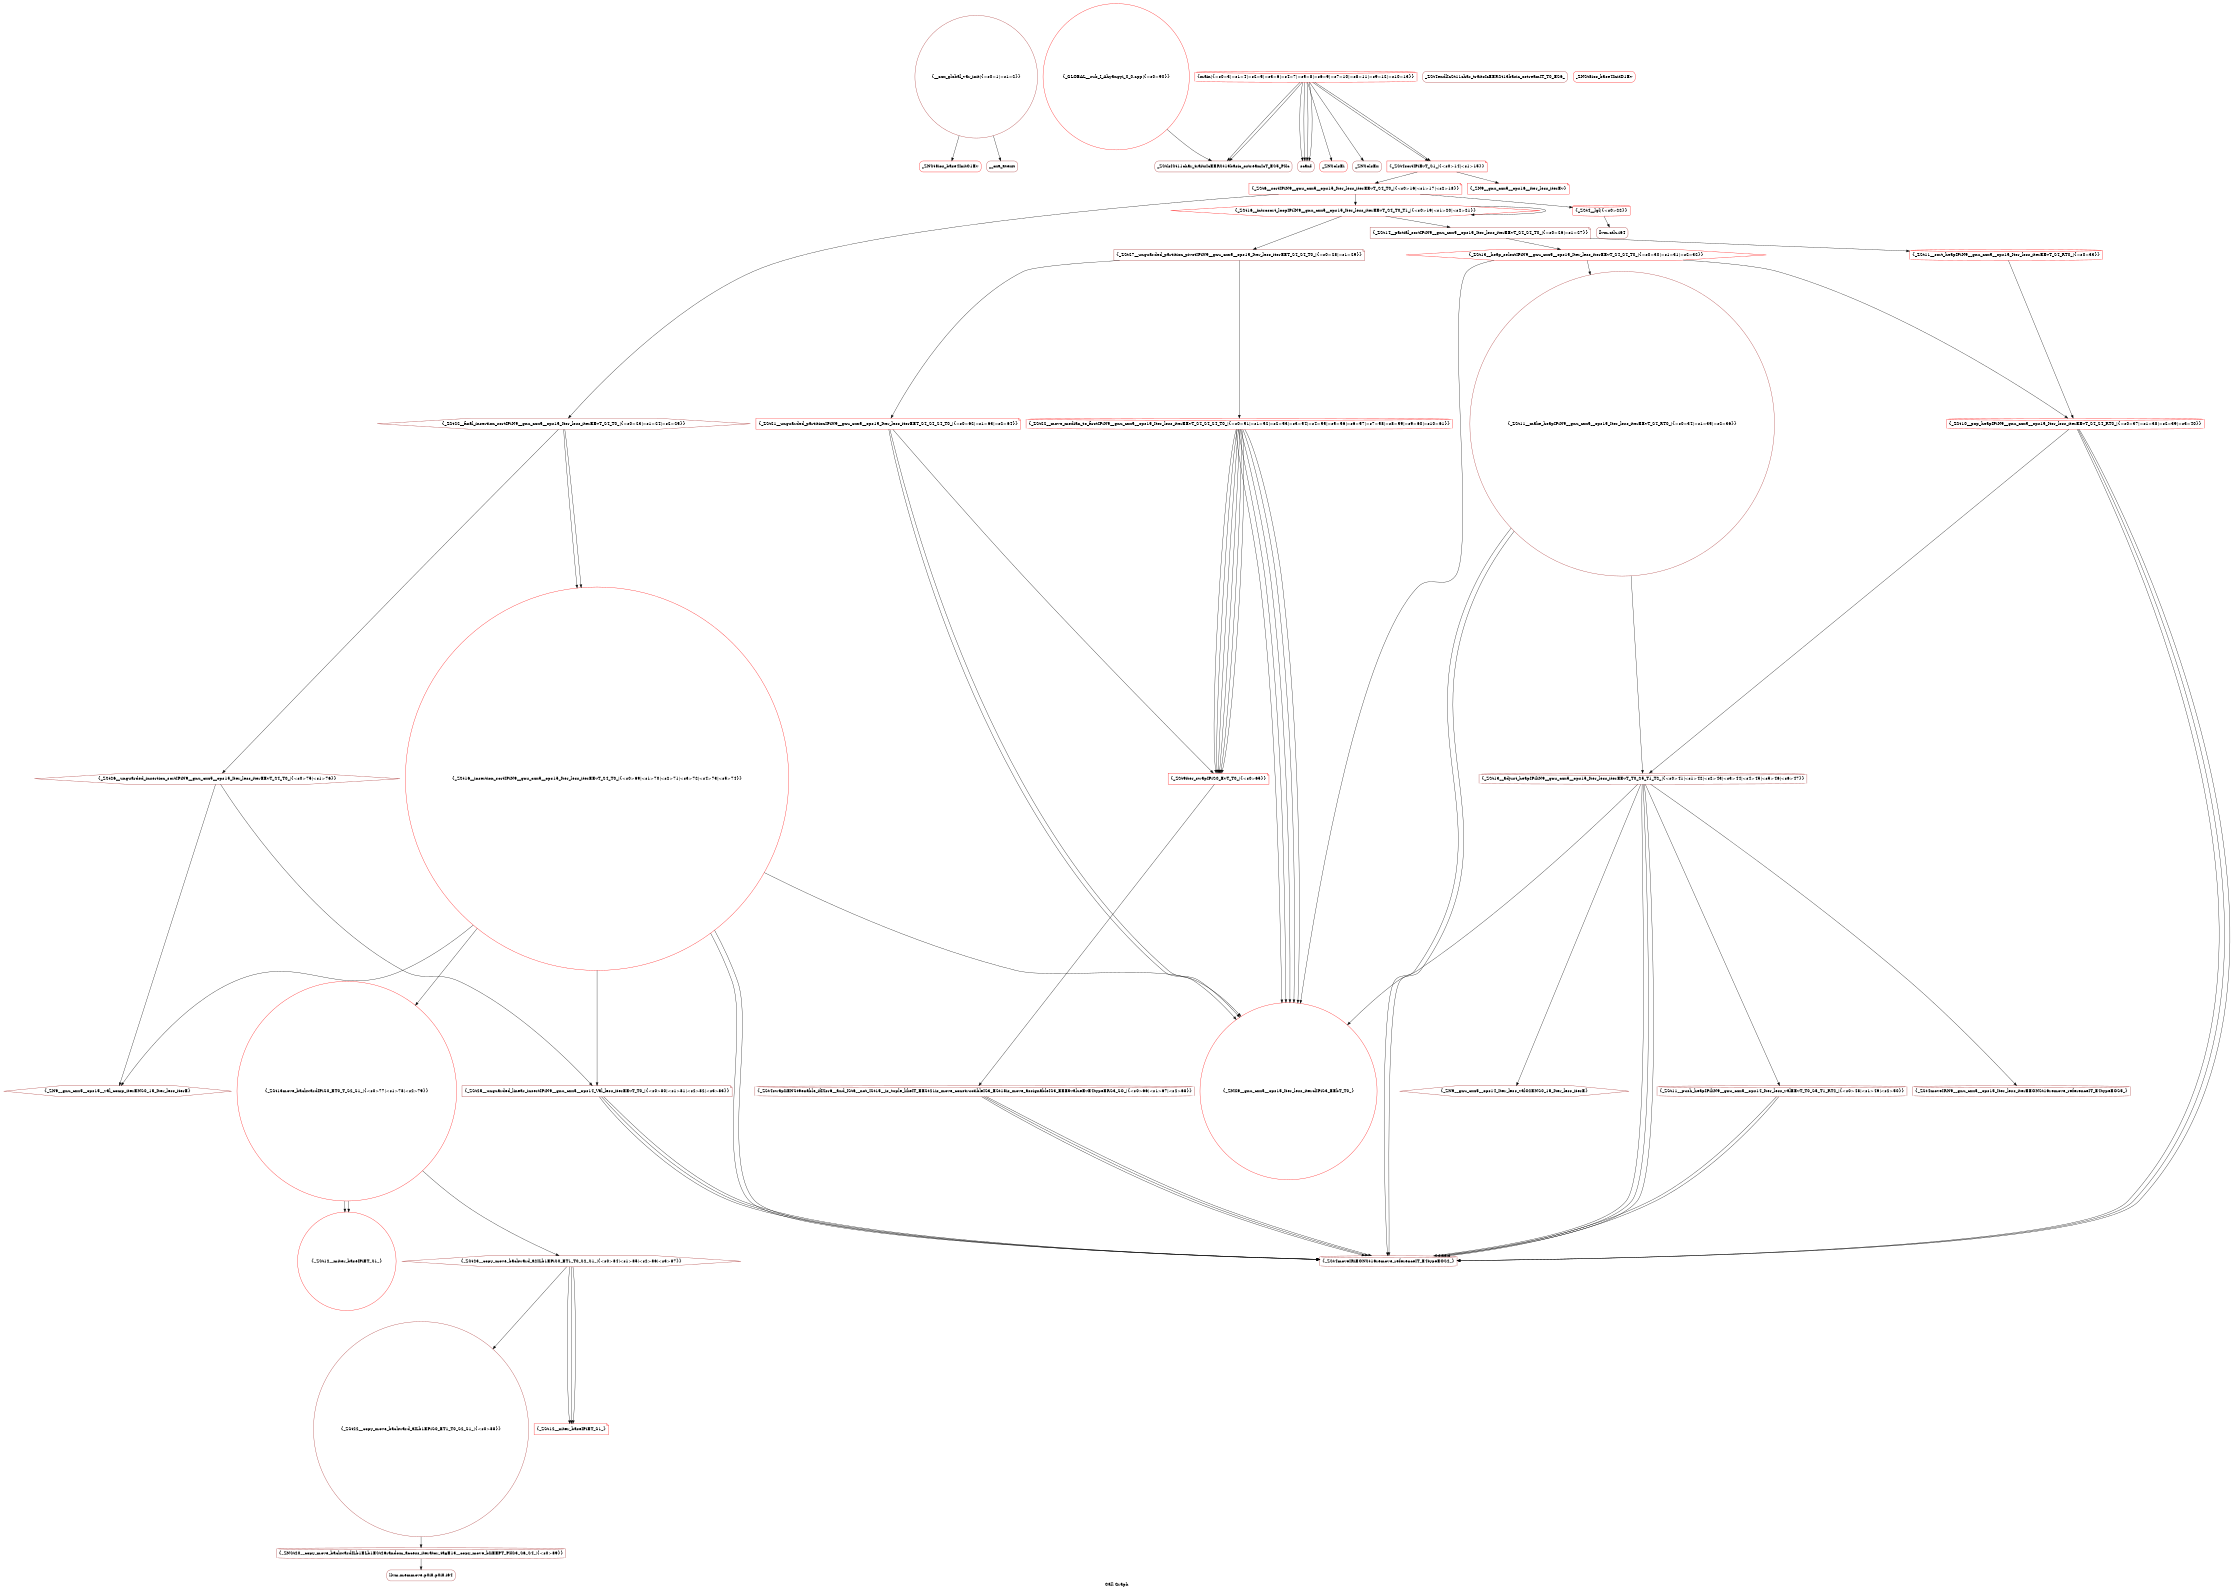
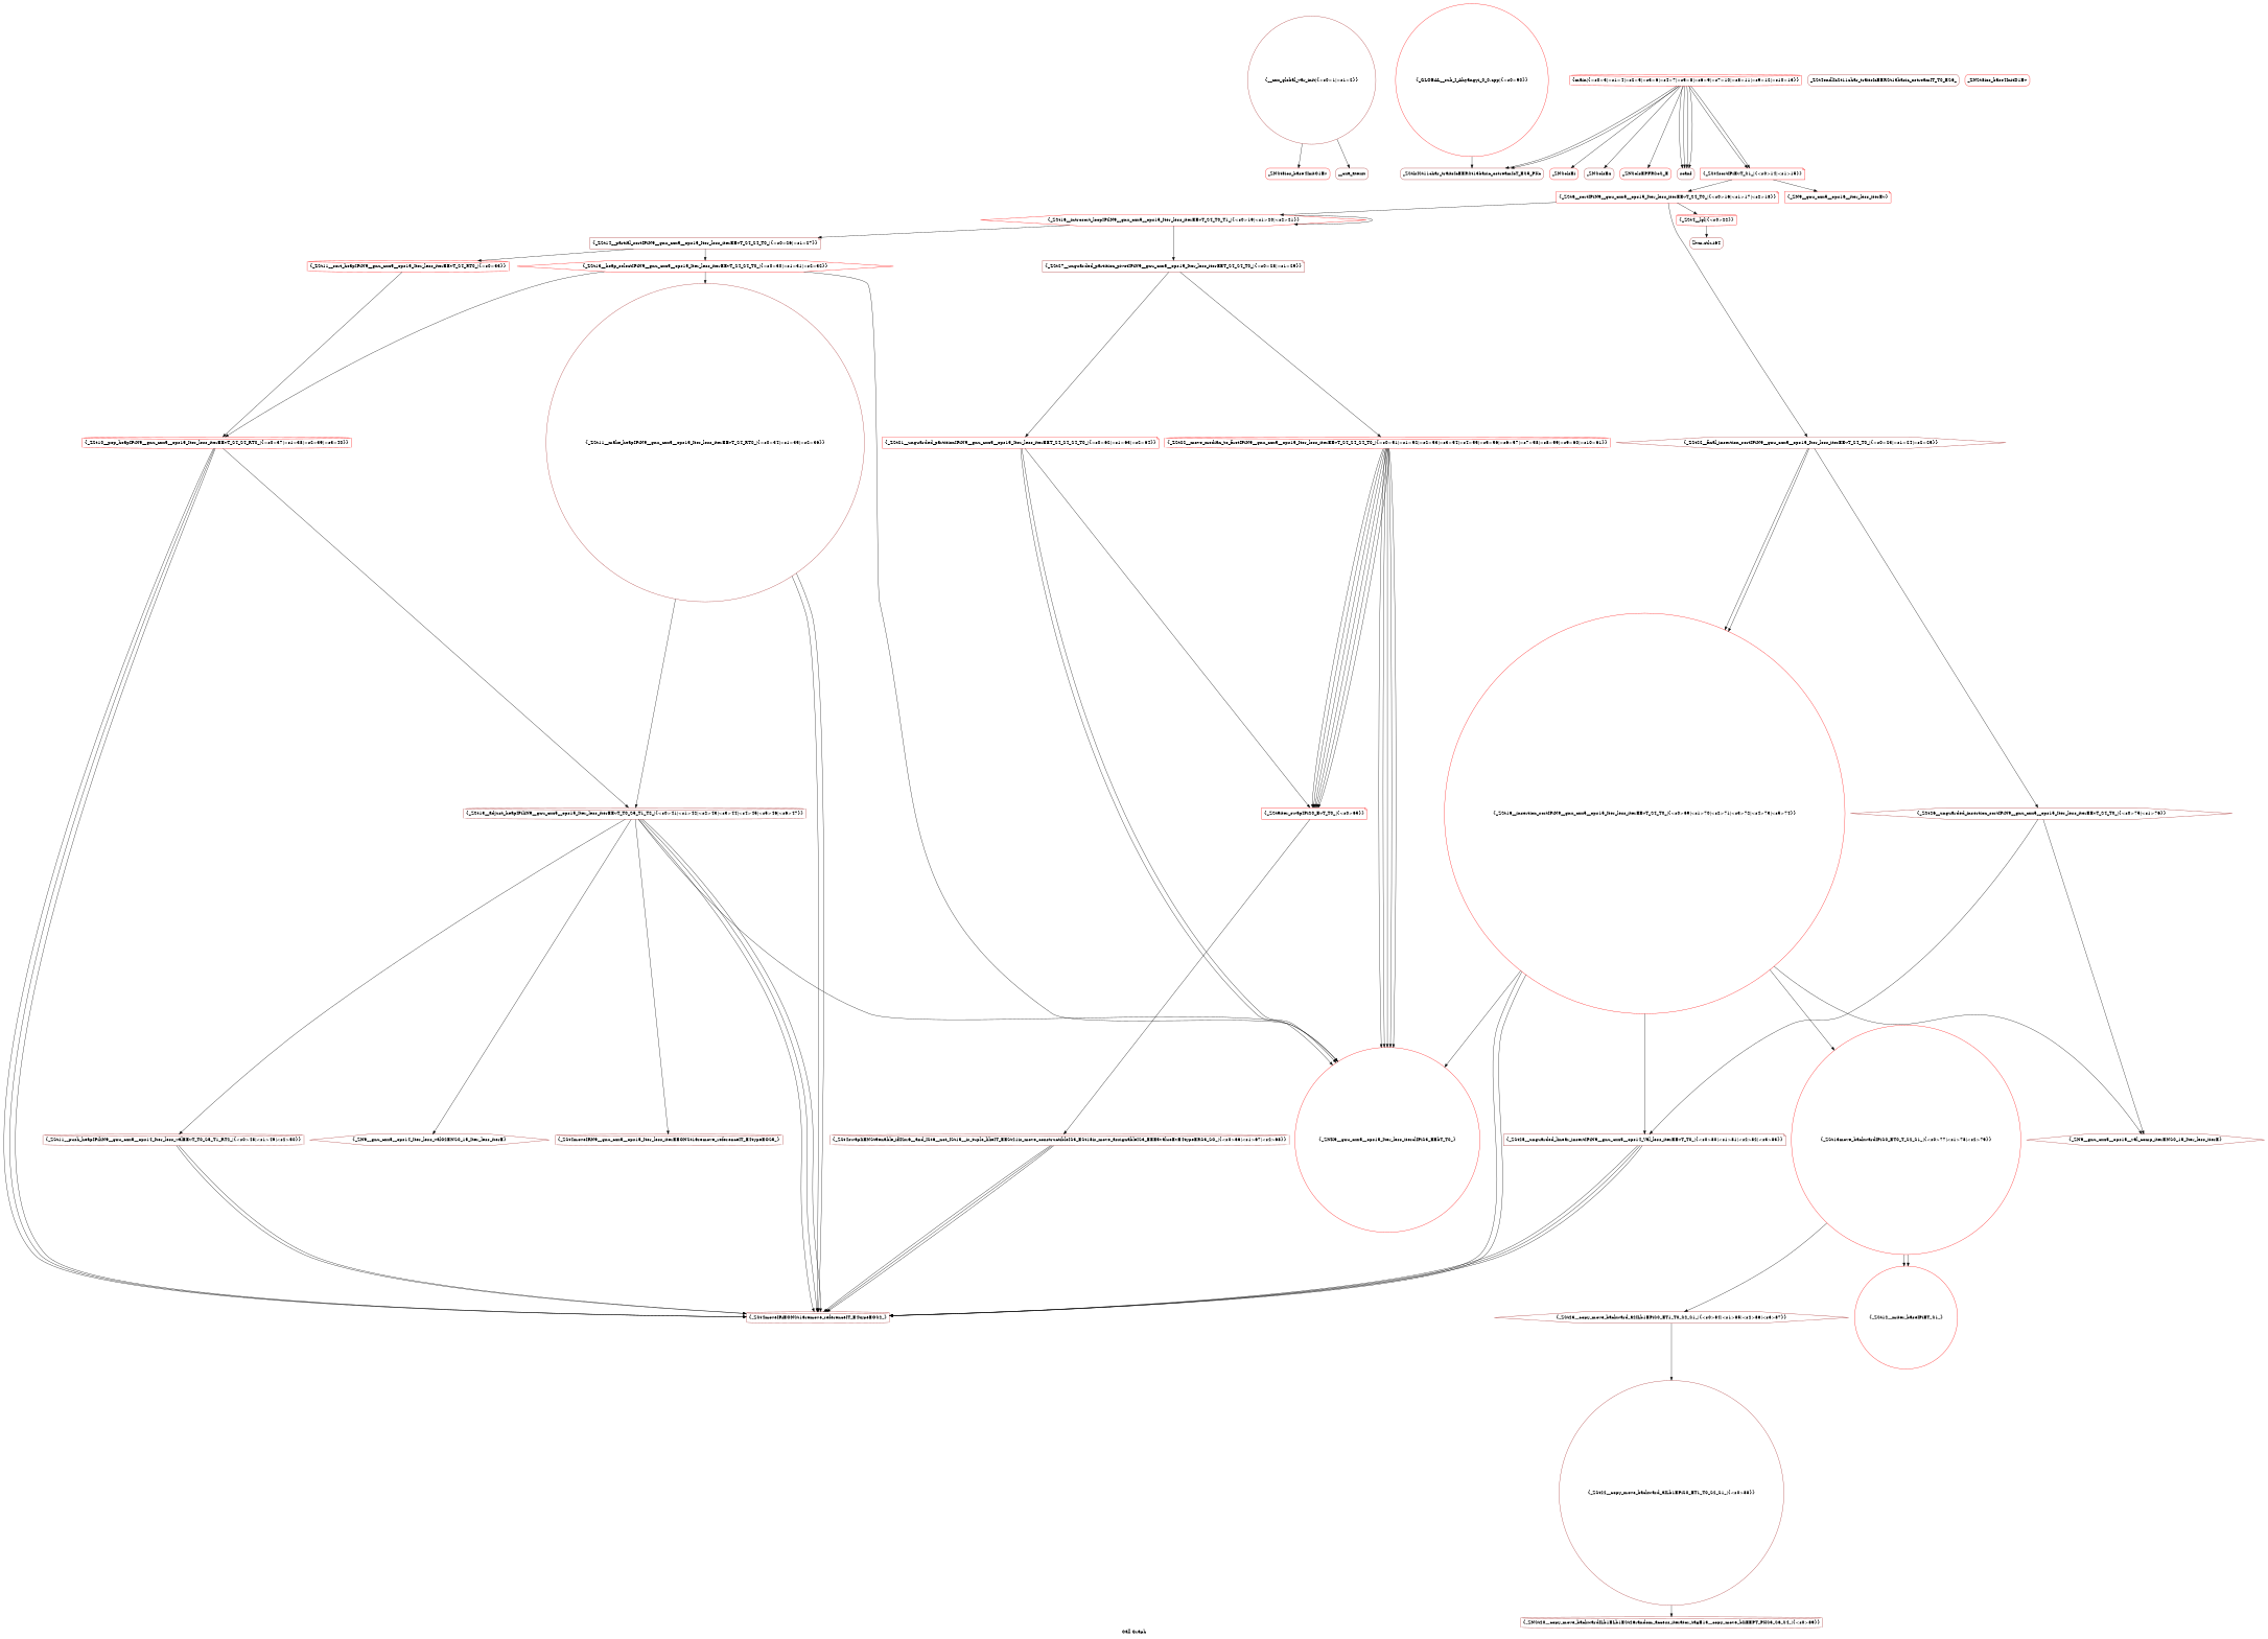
  digraph {
    label="Call Graph"
    node [color=brown shape=Mrecord]
    edge [color=black tailport=s0]
    n1 [label="{__cxx_global_var_init|{<s0>1|<s1>2}}" shape=circle]
    n2 [color=red label="{_ZNSt8ios_base4InitC1Ev}"]
    n3 [label="{__cxa_atexit}"]
-   n4 [label="{llvm.memmove.p0i8.p0i8.i64}"]
    n5 [label="{_ZStlsISt11char_traitsIcEERSt13basic_ostreamIcT_ES5_PKc}"]
    n6 [color=red label="{_ZSt16__introsort_loopIPilN9__gnu_cxx5__ops15_Iter_less_iterEEvT_S4_T0_T1_|{<s0>19|<s1>20|<s2>21}}" shape=hexagon]
    n7 [label="{_ZSt14__partial_sortIPiN9__gnu_cxx5__ops15_Iter_less_iterEEvT_S4_S4_T0_|{<s0>26|<s1>27}}" shape=note]
    n8 [label="{_ZSt27__unguarded_partition_pivotIPiN9__gnu_cxx5__ops15_Iter_less_iterEET_S4_S4_T0_|{<s0>28|<s1>29}}" shape=note]
    n9 [color=red label="{_ZSt13__heap_selectIPiN9__gnu_cxx5__ops15_Iter_less_iterEEvT_S4_S4_T0_|{<s0>30|<s1>31|<s2>32}}" shape=hexagon]
    n10 [color=red label="{_ZSt11__sort_heapIPiN9__gnu_cxx5__ops15_Iter_less_iterEEvT_S4_RT0_|{<s0>33}}" shape=cylinder]
    n11 [color=red label="{_ZSt22__move_median_to_firstIPiN9__gnu_cxx5__ops15_Iter_less_iterEEvT_S4_S4_S4_T0_|{<s0>51|<s1>52|<s2>53|<s3>54|<s4>55|<s5>56|<s6>57|<s7>58|<s8>59|<s9>60|<s10>61}}" shape=cylinder]
    n12 [color=red label="{_ZSt21__unguarded_partitionIPiN9__gnu_cxx5__ops15_Iter_less_iterEET_S4_S4_S4_T0_|{<s0>62|<s1>63|<s2>64}}" shape=note]
    n13 [label="{_ZSt11__make_heapIPiN9__gnu_cxx5__ops15_Iter_less_iterEEvT_S4_RT0_|{<s0>34|<s1>35|<s2>36}}" shape=circle]
    n14 [color=red label="{_ZNK9__gnu_cxx5__ops15_Iter_less_iterclIPiS3_EEbT_T0_}" shape=circle]
    n15 [color=red label="{_ZSt10__pop_heapIPiN9__gnu_cxx5__ops15_Iter_less_iterEEvT_S4_S4_RT0_|{<s0>37|<s1>38|<s2>39|<s3>40}}" shape=cylinder]
    n16 [color=red label="{_ZSt9iter_swapIPiS0_EvT_T0_|{<s0>65}}" shape=note]
    n17 [label="{_ZSt4moveIRiEONSt16remove_referenceIT_E4typeEOS2_}" shape=cylinder]
    n18 [label="{_ZSt13__adjust_heapIPiliN9__gnu_cxx5__ops15_Iter_less_iterEEvT_T0_S5_T1_T2_|{<s0>41|<s1>42|<s2>43|<s3>44|<s4>45|<s5>46|<s6>47}}" shape=cylinder]
    n19 [label="{_ZSt11__push_heapIPiliN9__gnu_cxx5__ops14_Iter_less_valEEvT_T0_S5_T1_RT2_|{<s0>48|<s1>49|<s2>50}}" shape=cylinder]
    n20 [label="{_ZSt4moveIRN9__gnu_cxx5__ops15_Iter_less_iterEEONSt16remove_referenceIT_E4typeEOS5_}" shape=cylinder]
    n21 [label="{_ZN9__gnu_cxx5__ops14_Iter_less_valC2ENS0_15_Iter_less_iterE}" shape=hexagon]
    n22 [color=red label="{_ZSt16__insertion_sortIPiN9__gnu_cxx5__ops15_Iter_less_iterEEvT_S4_T0_|{<s0>69|<s1>70|<s2>71|<s3>72|<s4>73|<s5>74}}" shape=circle]
    n23 [color=red label="{_ZSt13move_backwardIPiS0_ET0_T_S2_S1_|{<s0>77|<s1>78|<s2>79}}" shape=circle]
    n24 [label="{_ZN9__gnu_cxx5__ops15__val_comp_iterENS0_15_Iter_less_iterE}" shape=hexagon]
    n25 [label="{_ZSt25__unguarded_linear_insertIPiN9__gnu_cxx5__ops14_Val_less_iterEEvT_T0_|{<s0>80|<s1>81|<s2>82|<s3>83}}" shape=note]
    n26 [label="{_ZSt23__copy_move_backward_a2ILb1EPiS0_ET1_T0_S2_S1_|{<s0>84|<s1>85|<s2>86|<s3>87}}" shape=hexagon]
    n27 [color=red label="{_ZSt12__miter_baseIPiET_S1_}" shape=circle]
    n28 [label="{_ZSt22__copy_move_backward_aILb1EPiS0_ET1_T0_S2_S1_|{<s0>88}}" shape=circle]
-   n29 [color=red label="{_ZSt12__niter_baseIPiET_S1_}" shape=note]
    n30 [label="{_ZNSt20__copy_move_backwardILb1ELb1ESt26random_access_iterator_tagE13__copy_move_bIiEEPT_PKS3_S6_S4_|{<s0>89}}" shape=cylinder]
    n31 [color=red label="{main|{<s0>3|<s1>4|<s2>5|<s3>6|<s4>7|<s5>8|<s6>9|<s7>10|<s8>11|<s9>12|<s10>13}}" shape=cylinder]
    n32 [label="{scanf}"]
    n33 [color=red label="{_ZSt4sortIPiEvT_S1_|{<s0>14|<s1>15}}" shape=note]
    n34 [color=red label="{_ZNSolsEi}"]
    n35 [label="{_ZNSolsEx}"]
+   n36 [color=red label="{_ZNSolsEPFRSoS_E}"]
    n37 [color=red label="{_ZSt6__sortIPiN9__gnu_cxx5__ops15_Iter_less_iterEEvT_S4_T0_|{<s0>16|<s1>17|<s2>18}}" shape=note]
    n38 [color=red label="{_ZN9__gnu_cxx5__ops16__iter_less_iterEv}" shape=note]
    n39 [color=red label="{_ZSt4__lgl|{<s0>22}}" shape=cylinder]
    n40 [label="{_ZSt22__final_insertion_sortIPiN9__gnu_cxx5__ops15_Iter_less_iterEEvT_S4_T0_|{<s0>23|<s1>24|<s2>25}}" shape=hexagon]
    n41 [label="{_ZSt4endlIcSt11char_traitsIcEERSt13basic_ostreamIT_T0_ES6_}"]
    n42 [label="{_ZSt4swapIiENSt9enable_ifIXsr6__and_ISt6__not_ISt15__is_tuple_likeIT_EESt21is_move_constructibleIS3_ESt18is_move_assignableIS3_EEE5valueEvE4typeERS3_SC_|{<s0>66|<s1>67|<s2>68}}" shape=cylinder]
    n43 [label="{llvm.ctlz.i64}"]
    n44 [label="{_ZSt26__unguarded_insertion_sortIPiN9__gnu_cxx5__ops15_Iter_less_iterEEvT_S4_T0_|{<s0>75|<s1>76}}" shape=hexagon]
    n45 [color=red label="{_ZNSt8ios_base4InitD1Ev}"]
    n46 [color=red label="{_GLOBAL__sub_I_Ahyangyi_0_0.cpp|{<s0>90}}" shape=circle]
    n1 -> n2
    n1 -> n3 [tailport=s1]
    n6 -> n6 [tailport=s2]
    n6 -> n7
    n6 -> n8 [tailport=s1]
    n7 -> n9
    n7 -> n10 [tailport=s1]
    n8 -> n11
    n8 -> n12 [tailport=s1]
    n9 -> n13
    n9 -> n14 [tailport=s1]
    n9 -> n15 [tailport=s2]
    n10 -> n15
    n11 -> n14
    n11 -> n14 [tailport=s1]
    n11 -> n14 [tailport=s3]
    n11 -> n14 [tailport=s6]
    n11 -> n14 [tailport=s8]
    n11 -> n16 [tailport=s2]
    n11 -> n16 [tailport=s4]
    n11 -> n16 [tailport=s5]
    n11 -> n16 [tailport=s7]
    n11 -> n16 [tailport=s9]
    n11 -> n16 [tailport=s10]
    n12 -> n14
    n12 -> n14 [tailport=s1]
    n12 -> n16 [tailport=s2]
    n13 -> n17
    n13 -> n17 [tailport=s1]
    n13 -> n18 [tailport=s2]
    n15 -> n17
    n15 -> n17 [tailport=s1]
    n15 -> n17 [tailport=s2]
    n15 -> n18 [tailport=s3]
    n16 -> n42
    n18 -> n14
    n18 -> n17 [tailport=s1]
    n18 -> n17 [tailport=s2]
    n18 -> n17 [tailport=s5]
    n18 -> n19 [tailport=s6]
    n18 -> n20 [tailport=s3]
    n18 -> n21 [tailport=s4]
    n19 -> n17 [tailport=s1]
    n19 -> n17 [tailport=s2]
    n22 -> n14
    n22 -> n17 [tailport=s1]
    n22 -> n17 [tailport=s3]
    n22 -> n23 [tailport=s2]
    n22 -> n24 [tailport=s4]
    n22 -> n25 [tailport=s5]
    n23 -> n26 [tailport=s2]
    n23 -> n27
    n23 -> n27 [tailport=s1]
    n25 -> n17
    n25 -> n17 [tailport=s2]
    n25 -> n17 [tailport=s3]
    n26 -> n28 [tailport=s3]
-   n26 -> n29
-   n26 -> n29 [tailport=s1]
-   n26 -> n29 [tailport=s2]
    n28 -> n30
-   n30 -> n4
    n31 -> n5 [tailport=s6]
    n31 -> n5 [tailport=s8]
    n31 -> n32
    n31 -> n32 [tailport=s1]
    n31 -> n32 [tailport=s2]
    n31 -> n32 [tailport=s3]
    n31 -> n33 [tailport=s4]
    n31 -> n33 [tailport=s5]
    n31 -> n34 [tailport=s7]
    n31 -> n35 [tailport=s9]
+   n31 -> n36 [tailport=s10]
    n33 -> n37 [tailport=s1]
    n33 -> n38
    n37 -> n6 [tailport=s1]
    n37 -> n39
    n37 -> n40 [tailport=s2]
    n39 -> n43
    n40 -> n22
    n40 -> n22 [tailport=s2]
    n40 -> n44 [tailport=s1]
    n42 -> n17
    n42 -> n17 [tailport=s1]
    n42 -> n17 [tailport=s2]
    n44 -> n24
    n44 -> n25 [tailport=s1]
    n46 -> n5
  }
